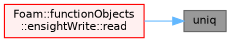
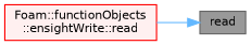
  digraph {
    rankdir=RL
    node [fontname=Helvetica fontsize=10 shape=box style=filled]
-   n1 [color=gray40 fillcolor=grey60 fontcolor=black height=0.2 label=uniq width=0.4]
+   n1 [color=gray40 fillcolor=grey60 fontcolor=black height=0.2 label=read width=0.4]
    n2 [color=red fillcolor="#FFF0F0" height=0.2 label="Foam::functionObjects\l::ensightWrite::read" width=0.4]
    n1 -> n2 [color=steelblue1 dir=back fontname=Helvetica fontsize=10 labelfontname=Helvetica labelfontsize=10 style=solid]
  }
